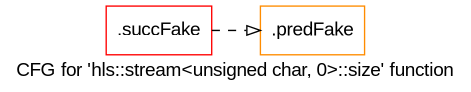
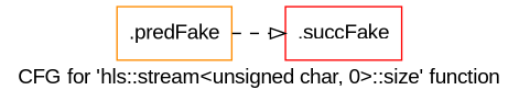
  digraph {
    label="CFG for 'hls::stream\<unsigned char, 0\>::size' function"
    rankdir=LR
    fontname="Liberation Sans"
    node [shape=record fontname="Liberation Sans"]
    n1 [label="{.predFake}" color=darkorange]
    n2 [filename="/home/akhilkushe/Xilinx/Vitis_HLS/2021.2/include/hls_stream_thread_unsafe.h" label="{.succFake}" linenumber=405 color=red]
-   n2 -> n1 [execusionnum=1 filename="/home/akhilkushe/Xilinx/Vitis_HLS/2021.2/include/hls_stream_thread_unsafe.h" style=dashed arrowhead=onormal fontname="Liberation Sans"]
+   n1 -> n2 [execusionnum=1 filename="/home/akhilkushe/Xilinx/Vitis_HLS/2021.2/include/hls_stream_thread_unsafe.h" style=dashed arrowhead=onormal fontname="Liberation Sans"]
  }
